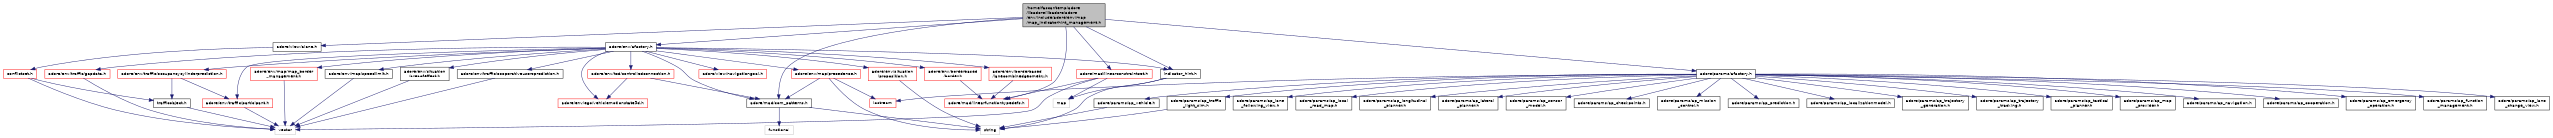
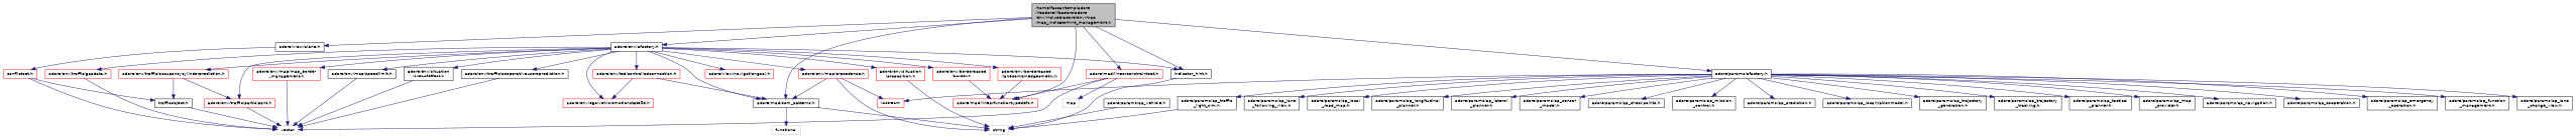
  digraph {
    node [color=black fillcolor=white fontname=Helvetica fontsize=10 shape=record style=filled]
    edge [color=midnightblue fontname=Helvetica fontsize=10 labelfontname=Helvetica labelfontsize=10 style=solid]
    n1 [fillcolor=grey75 fontcolor=black height=0.2 label="/home/fascar/temp/adore\l/libadore/libadore/adore\l/env/include/adore/env/map\l/map_indicatorhint_management.h" width=0.4]
    n2 [height=0.2 label="indicator_hint.h" width=0.4]
    n3 [height=0.2 label="adore/view/alane.h" width=0.4]
    n4 [height=0.2 label="adore/env/afactory.h" width=0.4]
    n5 [color=red height=0.2 label="adore/mad/linearfunctiontypedefs.h" width=0.4]
    n6 [height=0.2 label="adore/mad/com_patterns.h" width=0.4]
    n7 [height=0.2 label="adore/params/afactory.h" width=0.4]
    n8 [color=red height=0.2 label="adore/mad/linearconstraintset.h" width=0.4]
    n9 [color=grey75 height=0.2 label=string width=0.4]
    n10 [color=grey75 height=0.2 label=map width=0.4]
    n11 [color=red height=0.2 label="conflictset.h" width=0.4]
    n12 [color=red height=0.2 label="adore/env/borderbased\l/border.h" width=0.4]
    n13 [color=red height=0.2 label="adore/view/navigationgoal.h" width=0.4]
    n14 [color=red height=0.2 label="adore/env/ego/vehiclemotionstate9d.h" width=0.4]
    n15 [color=red height=0.2 label="adore/env/traffic/participant.h" width=0.4]
    n16 [color=red height=0.2 label="adore/env/map/precedence.h" width=0.4]
    n17 [color=red height=0.2 label="adore/env/map/map_border\l_management.h" width=0.4]
    n18 [color=red height=0.2 label="adore/env/situation\l/proposition.h" width=0.4]
    n19 [color=red height=0.2 label="adore/env/tcd/controlledconnection.h" width=0.4]
    n20 [color=red height=0.2 label="adore/env/traffic/occupancycylinderprediction.h" width=0.4]
    n21 [color=red height=0.2 label="adore/env/borderbased\l/lanecombinedgeometry.h" width=0.4]
    n22 [height=0.2 label="adore/env/map/speedlimit.h" width=0.4]
    n23 [height=0.2 label="adore/env/situation\l/areaofeffect.h" width=0.4]
    n24 [height=0.2 label="adore/env/traffic/cooperativeusersprediction.h" width=0.4]
    n25 [color=red height=0.2 label="adore/env/traffic/gapdata.h" width=0.4]
    n26 [color=grey75 height=0.2 label=functional width=0.4]
    n27 [color=red height=0.2 label=iostream width=0.4]
    n28 [height=0.2 label="adore/params/ap_vehicle.h" width=0.4]
    n29 [height=0.2 label="adore/params/ap_trajectory\l_generation.h" width=0.4]
    n30 [height=0.2 label="adore/params/ap_trajectory\l_tracking.h" width=0.4]
    n31 [height=0.2 label="adore/params/ap_tactical\l_planner.h" width=0.4]
    n32 [height=0.2 label="adore/params/ap_map\l_provider.h" width=0.4]
    n33 [height=0.2 label="adore/params/ap_navigation.h" width=0.4]
    n34 [height=0.2 label="adore/params/ap_cooperation.h" width=0.4]
    n35 [height=0.2 label="adore/params/ap_emergency\l_operation.h" width=0.4]
    n36 [height=0.2 label="adore/params/ap_function\l_management.h" width=0.4]
    n37 [height=0.2 label="adore/params/ap_lane\l_change_view.h" width=0.4]
    n38 [height=0.2 label="adore/params/ap_lane\l_following_view.h" width=0.4]
    n39 [height=0.2 label="adore/params/ap_local\l_road_map.h" width=0.4]
    n40 [height=0.2 label="adore/params/ap_longitudinal\l_planner.h" width=0.4]
    n41 [height=0.2 label="adore/params/ap_lateral\l_planner.h" width=0.4]
    n42 [height=0.2 label="adore/params/ap_traffic\l_light_sim.h" width=0.4]
    n43 [height=0.2 label="adore/params/ap_sensor\l_model.h" width=0.4]
    n44 [height=0.2 label="adore/params/ap_checkpoints.h" width=0.4]
    n45 [height=0.2 label="adore/params/ap_mission\l_control.h" width=0.4]
    n46 [height=0.2 label="adore/params/ap_prediction.h" width=0.4]
    n47 [height=0.2 label="adore/params/ap_localizationmodel.h" width=0.4]
    n48 [color=grey75 height=0.2 label=vector width=0.4]
    n49 [height=0.2 label="trafficobject.h" width=0.4]
    n1 -> n2
    n1 -> n3
    n1 -> n4
    n1 -> n5
    n1 -> n6
    n1 -> n7
    n1 -> n8
    n2 -> n9
-   n2 -> n10
    n3 -> n11
    n4 -> n2
    n4 -> n6
    n4 -> n12
    n4 -> n13
    n4 -> n14
    n4 -> n15
    n4 -> n16
    n4 -> n17
    n4 -> n18
    n4 -> n19
    n4 -> n20
    n4 -> n21
    n4 -> n22
    n4 -> n23
    n4 -> n24
    n4 -> n25
    n6 -> n9
    n6 -> n26
    n7 -> n27
-   n7 -> n28
    n7 -> n29
    n7 -> n30
    n7 -> n31
    n7 -> n32
    n7 -> n33
    n7 -> n34
    n7 -> n35
    n7 -> n36
    n7 -> n37
    n7 -> n38
    n7 -> n39
    n7 -> n40
    n7 -> n41
    n7 -> n42
    n7 -> n43
    n7 -> n44
    n7 -> n45
    n7 -> n46
    n7 -> n47
    n8 -> n5
    n8 -> n10
    n8 -> n48
    n11 -> n48
    n11 -> n49
    n12 -> n5
    n15 -> n48
    n16 -> n6
    n16 -> n9
    n16 -> n27
    n17 -> n48
    n18 -> n9
    n19 -> n6
    n19 -> n14
    n20 -> n15
    n20 -> n49
    n21 -> n5
    n22 -> n48
    n23 -> n48
    n24 -> n48
    n25 -> n48
    n28 -> n9
    n42 -> n9
    n49 -> n48
  }
